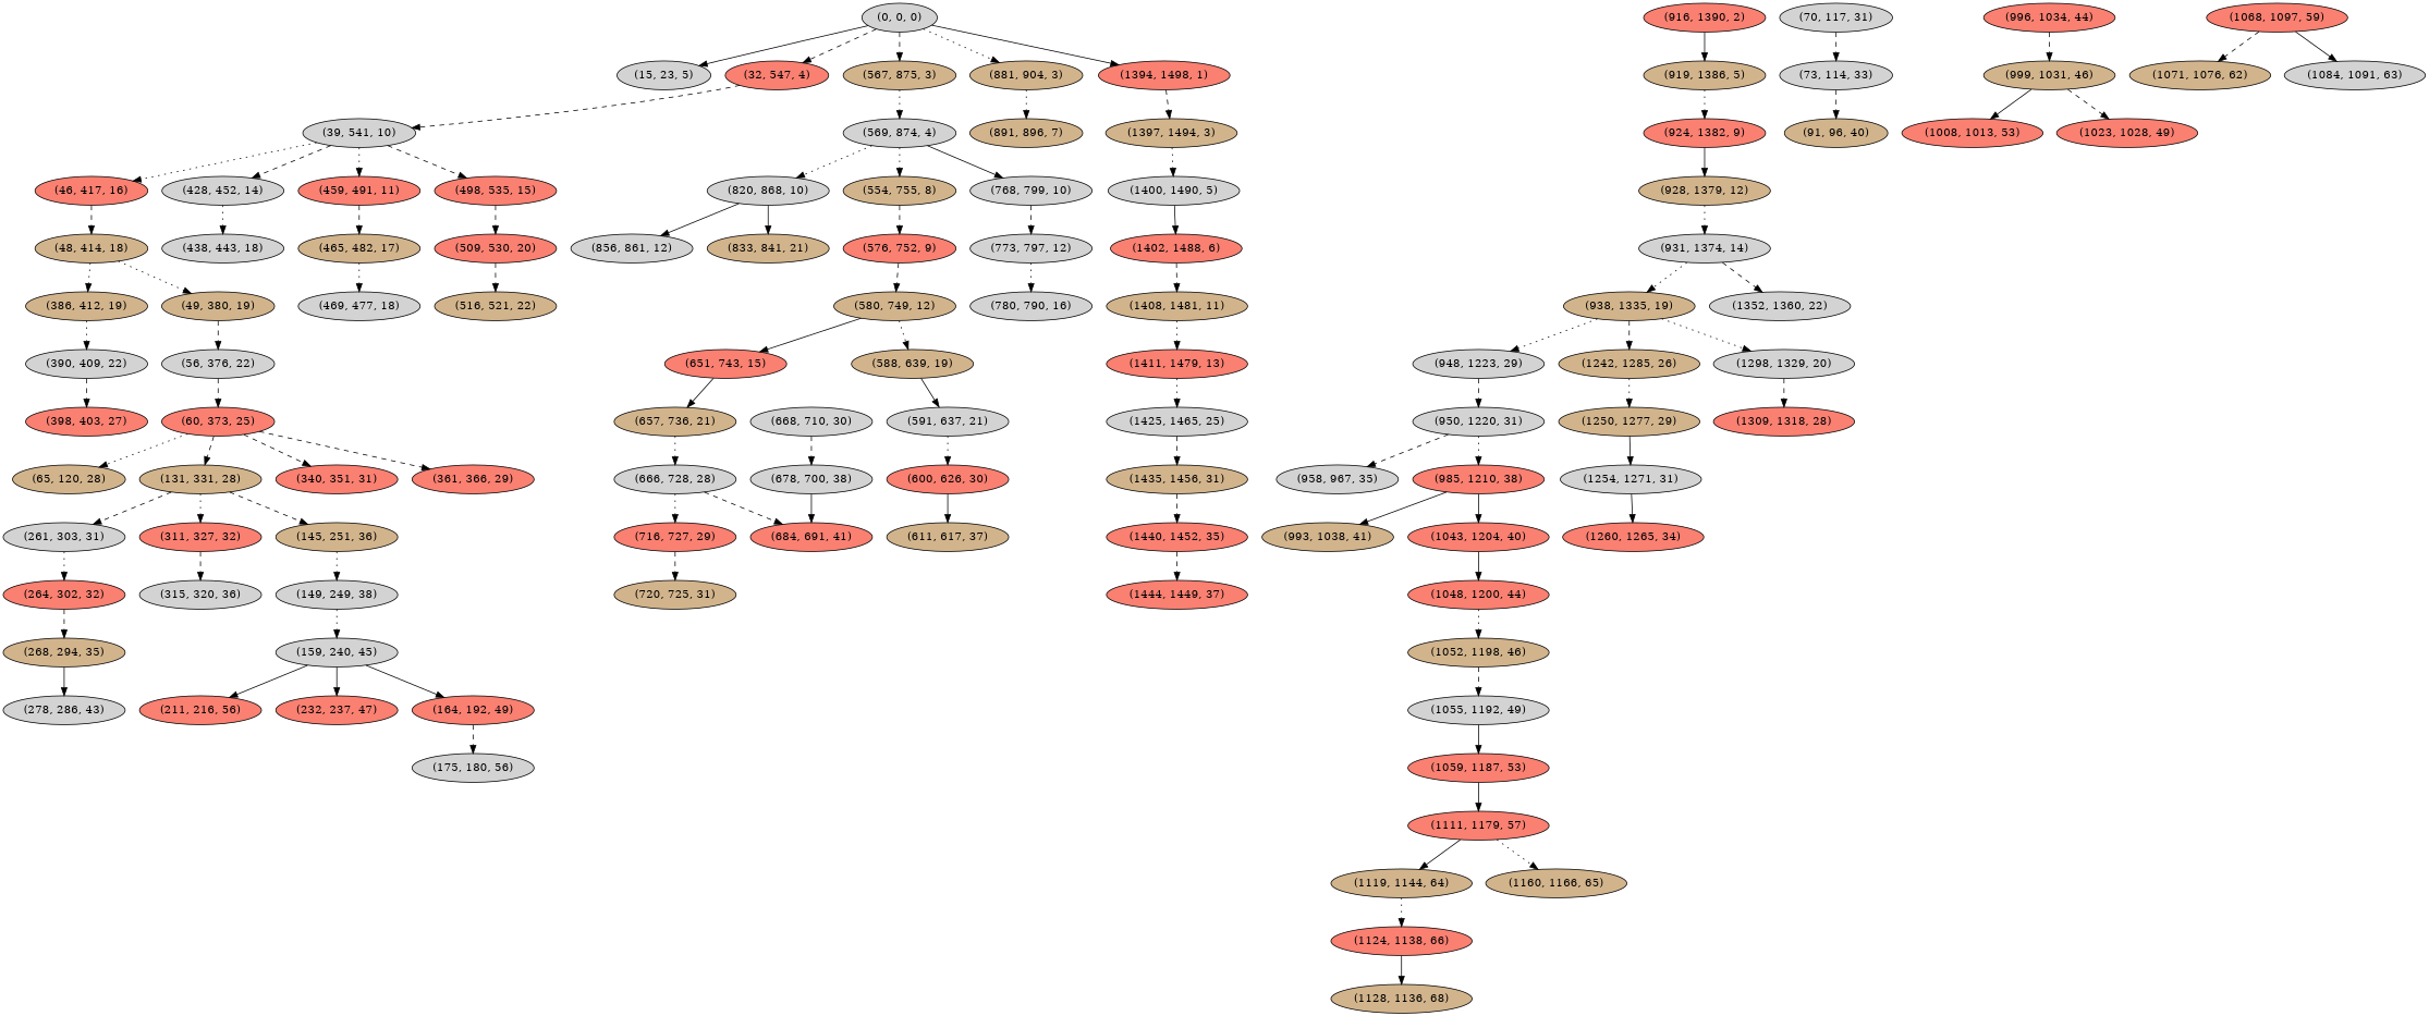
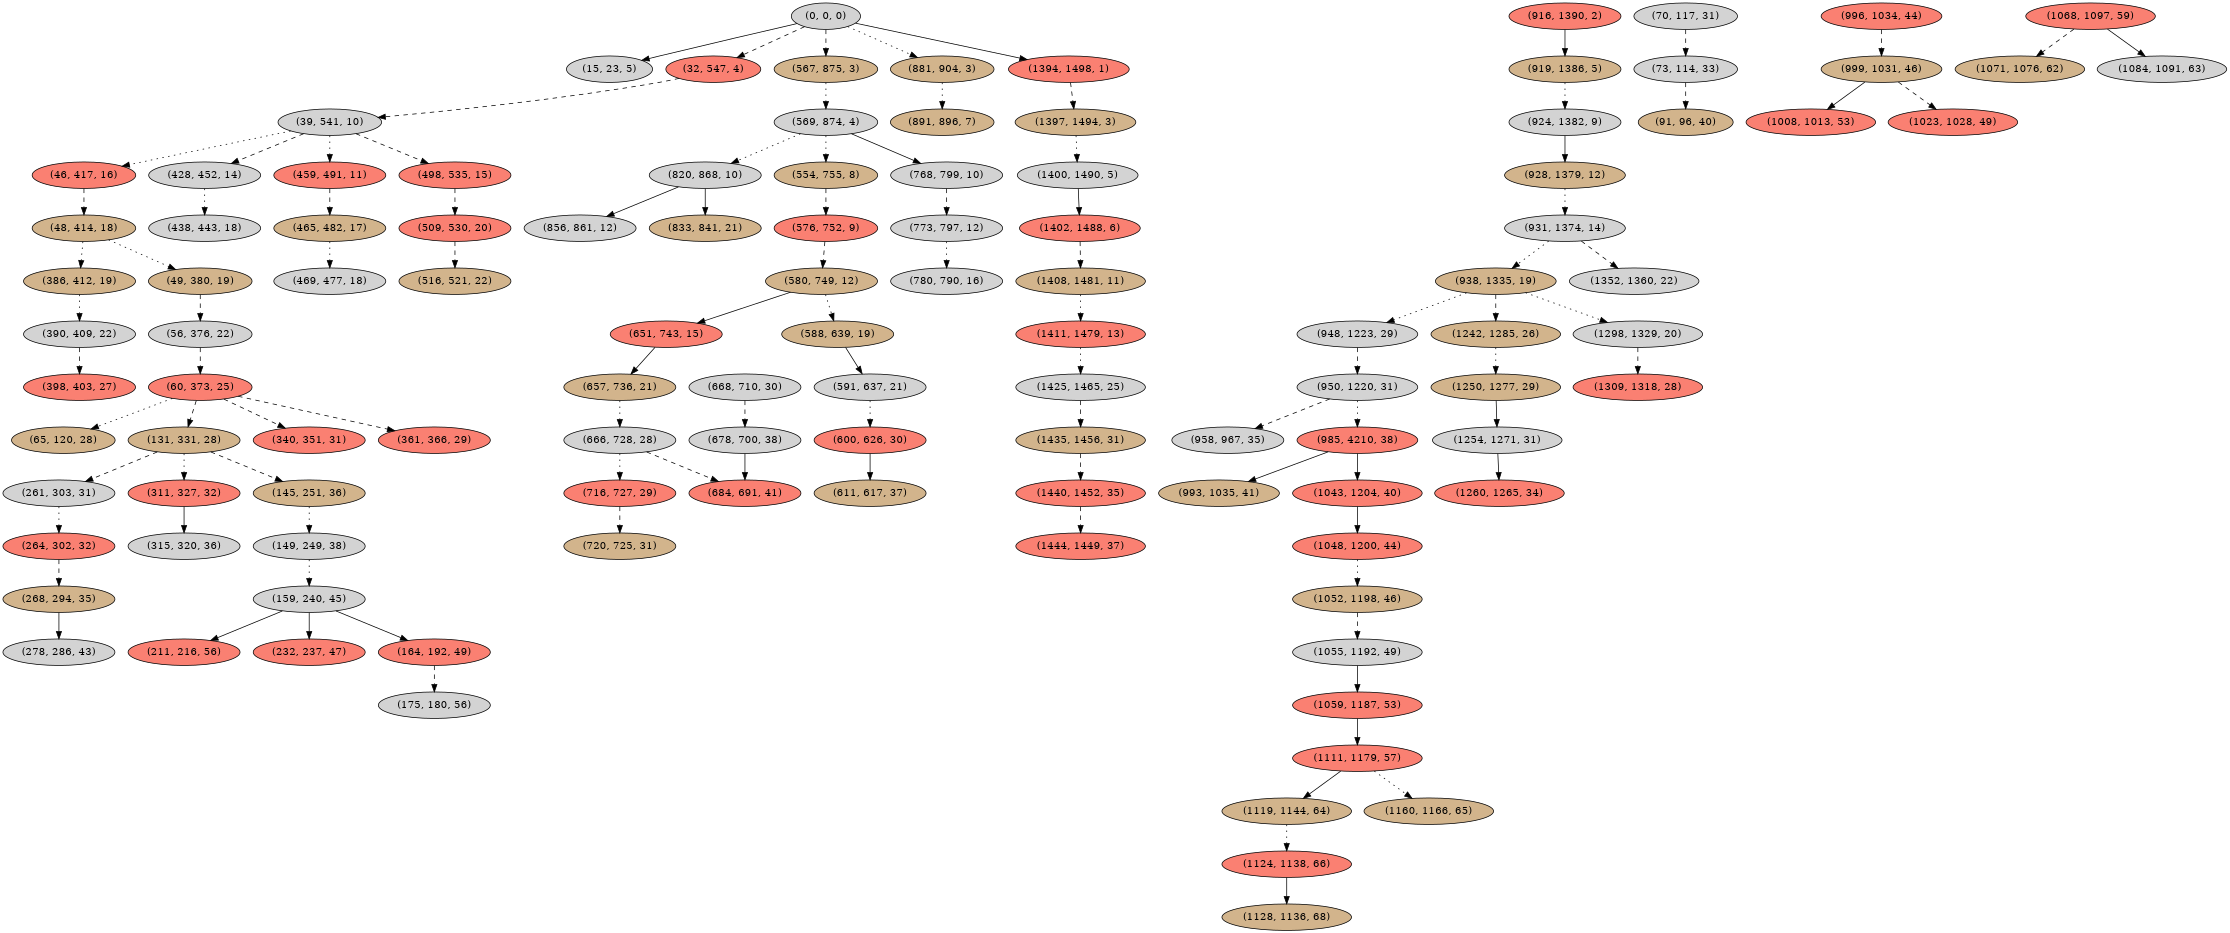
  digraph {
    node [fillcolor=lightgrey style=filled]
    edge [style=dashed]
    "(0, 0, 0)"
    "(15, 23, 5)"
    "(32, 547, 4)" [fillcolor=salmon]
    n4 [fillcolor=tan label="(567, 875, 3)"]
    "(881, 904, 3)" [fillcolor=tan]
    "(1394, 1498, 1)" [fillcolor=salmon]
    "(39, 541, 10)"
    "(569, 874, 4)"
    "(891, 896, 7)" [fillcolor=tan]
    "(916, 1390, 2)" [fillcolor=salmon]
    "(919, 1386, 5)" [fillcolor=tan]
    "(1397, 1494, 3)" [fillcolor=tan]
    "(46, 417, 16)" [fillcolor=salmon]
    "(428, 452, 14)"
    "(459, 491, 11)" [fillcolor=salmon]
    "(498, 535, 15)" [fillcolor=salmon]
    "(48, 414, 18)" [fillcolor=tan]
    "(438, 443, 18)"
    "(465, 482, 17)" [fillcolor=tan]
    "(509, 530, 20)" [fillcolor=salmon]
    "(49, 380, 19)" [fillcolor=tan]
    "(386, 412, 19)" [fillcolor=tan]
    "(56, 376, 22)"
    "(390, 409, 22)"
    "(60, 373, 25)" [fillcolor=salmon]
    "(65, 120, 28)" [fillcolor=tan]
    "(131, 331, 28)" [fillcolor=tan]
    "(340, 351, 31)" [fillcolor=salmon]
    "(361, 366, 29)" [fillcolor=salmon]
    "(145, 251, 36)" [fillcolor=tan]
    "(261, 303, 31)"
    "(311, 327, 32)" [fillcolor=salmon]
    "(70, 117, 31)"
    "(73, 114, 33)"
    "(91, 96, 40)" [fillcolor=tan]
    "(149, 249, 38)"
    "(264, 302, 32)" [fillcolor=salmon]
    "(315, 320, 36)"
    "(159, 240, 45)"
    "(164, 192, 49)" [fillcolor=salmon]
    "(211, 216, 56)" [fillcolor=salmon]
    "(232, 237, 47)" [fillcolor=salmon]
    "(175, 180, 56)"
    "(268, 294, 35)" [fillcolor=tan]
    "(278, 286, 43)"
    "(398, 403, 27)" [fillcolor=salmon]
    "(469, 477, 18)"
    "(516, 521, 22)" [fillcolor=tan]
    n49 [fillcolor=tan label="(554, 755, 8)"]
    "(768, 799, 10)"
    "(820, 868, 10)"
    "(576, 752, 9)" [fillcolor=salmon]
    "(773, 797, 12)"
    "(833, 841, 21)" [fillcolor=tan]
    "(856, 861, 12)"
    "(580, 749, 12)" [fillcolor=tan]
    "(588, 639, 19)" [fillcolor=tan]
    "(651, 743, 15)" [fillcolor=salmon]
    "(591, 637, 21)"
    "(657, 736, 21)" [fillcolor=tan]
    "(600, 626, 30)" [fillcolor=salmon]
    "(611, 617, 37)" [fillcolor=tan]
    "(666, 728, 28)"
    "(716, 727, 29)" [fillcolor=salmon]
    "(684, 691, 41)" [fillcolor=salmon]
    "(668, 710, 30)"
    "(678, 700, 38)"
    "(720, 725, 31)" [fillcolor=tan]
    "(780, 790, 16)"
-   "(924, 1382, 9)" [fillcolor=salmon]
+   "(924, 1382, 9)"
    "(928, 1379, 12)" [fillcolor=tan]
    "(931, 1374, 14)"
    "(938, 1335, 19)" [fillcolor=tan]
    "(1352, 1360, 22)"
    "(948, 1223, 29)"
    "(1242, 1285, 26)" [fillcolor=tan]
    "(1298, 1329, 20)"
    "(950, 1220, 31)"
    "(1250, 1277, 29)" [fillcolor=tan]
    "(1309, 1318, 28)" [fillcolor=salmon]
    "(958, 967, 35)"
-   "(985, 1210, 38)" [fillcolor=salmon]
-   "(993, 1038, 41)" [fillcolor=tan]
+   "(985, 1210, 38)" [fillcolor=salmon label="(985, 4210, 38)"]
+   "(993, 1038, 41)" [fillcolor=tan label="(993, 1035, 41)"]
    "(1043, 1204, 40)" [fillcolor=salmon]
    "(1048, 1200, 44)" [fillcolor=salmon]
    "(996, 1034, 44)" [fillcolor=salmon]
    "(999, 1031, 46)" [fillcolor=tan]
    "(1008, 1013, 53)" [fillcolor=salmon]
    "(1023, 1028, 49)" [fillcolor=salmon]
    "(1052, 1198, 46)" [fillcolor=tan]
    "(1055, 1192, 49)"
    "(1059, 1187, 53)" [fillcolor=salmon]
    "(1111, 1179, 57)" [fillcolor=salmon]
    "(1068, 1097, 59)" [fillcolor=salmon]
    "(1071, 1076, 62)" [fillcolor=tan]
    "(1084, 1091, 63)"
    "(1119, 1144, 64)" [fillcolor=tan]
    "(1160, 1166, 65)" [fillcolor=tan]
    "(1124, 1138, 66)" [fillcolor=salmon]
    "(1128, 1136, 68)" [fillcolor=tan]
    "(1254, 1271, 31)"
    "(1260, 1265, 34)" [fillcolor=salmon]
    "(1400, 1490, 5)"
    "(1402, 1488, 6)" [fillcolor=salmon]
    "(1408, 1481, 11)" [fillcolor=tan]
    "(1411, 1479, 13)" [fillcolor=salmon]
    "(1425, 1465, 25)"
    "(1435, 1456, 31)" [fillcolor=tan]
    "(1440, 1452, 35)" [fillcolor=salmon]
    "(1444, 1449, 37)" [fillcolor=salmon]
    "(0, 0, 0)" -> "(15, 23, 5)" [style=solid]
    "(0, 0, 0)" -> "(32, 547, 4)"
    "(0, 0, 0)" -> n4
    "(0, 0, 0)" -> "(881, 904, 3)" [style=dotted]
    "(0, 0, 0)" -> "(1394, 1498, 1)" [style=solid]
    "(32, 547, 4)" -> "(39, 541, 10)"
    n4 -> "(569, 874, 4)" [style=dotted]
    "(881, 904, 3)" -> "(891, 896, 7)" [style=dotted]
    "(1394, 1498, 1)" -> "(1397, 1494, 3)"
    "(39, 541, 10)" -> "(46, 417, 16)" [style=dotted]
    "(39, 541, 10)" -> "(428, 452, 14)"
    "(39, 541, 10)" -> "(459, 491, 11)" [style=dotted]
    "(39, 541, 10)" -> "(498, 535, 15)"
    "(569, 874, 4)" -> n49 [style=dotted]
    "(569, 874, 4)" -> "(768, 799, 10)" [style=solid]
    "(569, 874, 4)" -> "(820, 868, 10)" [style=dotted]
    "(916, 1390, 2)" -> "(919, 1386, 5)" [style=solid]
    "(919, 1386, 5)" -> "(924, 1382, 9)" [style=dotted]
    "(1397, 1494, 3)" -> "(1400, 1490, 5)" [style=dotted]
    "(46, 417, 16)" -> "(48, 414, 18)"
    "(428, 452, 14)" -> "(438, 443, 18)" [style=dotted]
    "(459, 491, 11)" -> "(465, 482, 17)"
    "(498, 535, 15)" -> "(509, 530, 20)"
    "(48, 414, 18)" -> "(49, 380, 19)" [style=dotted]
    "(48, 414, 18)" -> "(386, 412, 19)" [style=dotted]
    "(465, 482, 17)" -> "(469, 477, 18)" [style=dotted]
    "(509, 530, 20)" -> "(516, 521, 22)"
    "(49, 380, 19)" -> "(56, 376, 22)"
    "(386, 412, 19)" -> "(390, 409, 22)" [style=dotted]
    "(56, 376, 22)" -> "(60, 373, 25)"
    "(390, 409, 22)" -> "(398, 403, 27)"
    "(60, 373, 25)" -> "(65, 120, 28)" [style=dotted]
    "(60, 373, 25)" -> "(131, 331, 28)"
    "(60, 373, 25)" -> "(340, 351, 31)"
    "(60, 373, 25)" -> "(361, 366, 29)"
    "(131, 331, 28)" -> "(145, 251, 36)"
    "(131, 331, 28)" -> "(261, 303, 31)"
    "(131, 331, 28)" -> "(311, 327, 32)" [style=dotted]
    "(145, 251, 36)" -> "(149, 249, 38)" [style=dotted]
    "(261, 303, 31)" -> "(264, 302, 32)" [style=dotted]
-   "(311, 327, 32)" -> "(315, 320, 36)"
+   "(311, 327, 32)" -> "(315, 320, 36)" [style=solid]
    "(70, 117, 31)" -> "(73, 114, 33)"
    "(73, 114, 33)" -> "(91, 96, 40)"
    "(149, 249, 38)" -> "(159, 240, 45)" [style=dotted]
    "(264, 302, 32)" -> "(268, 294, 35)"
    "(159, 240, 45)" -> "(164, 192, 49)" [style=solid]
    "(159, 240, 45)" -> "(211, 216, 56)" [style=solid]
    "(159, 240, 45)" -> "(232, 237, 47)" [style=solid]
    "(164, 192, 49)" -> "(175, 180, 56)"
    "(268, 294, 35)" -> "(278, 286, 43)" [style=solid]
    n49 -> "(576, 752, 9)"
    "(768, 799, 10)" -> "(773, 797, 12)"
    "(820, 868, 10)" -> "(833, 841, 21)" [style=solid]
    "(820, 868, 10)" -> "(856, 861, 12)" [style=solid]
    "(576, 752, 9)" -> "(580, 749, 12)"
    "(773, 797, 12)" -> "(780, 790, 16)" [style=dotted]
    "(580, 749, 12)" -> "(588, 639, 19)" [style=dotted]
    "(580, 749, 12)" -> "(651, 743, 15)" [style=solid]
    "(588, 639, 19)" -> "(591, 637, 21)" [style=solid]
    "(651, 743, 15)" -> "(657, 736, 21)" [style=solid]
    "(591, 637, 21)" -> "(600, 626, 30)" [style=dotted]
    "(657, 736, 21)" -> "(666, 728, 28)" [style=dotted]
    "(600, 626, 30)" -> "(611, 617, 37)" [style=solid]
    "(666, 728, 28)" -> "(716, 727, 29)" [style=dotted]
    "(666, 728, 28)" -> "(684, 691, 41)"
    "(716, 727, 29)" -> "(720, 725, 31)"
    "(668, 710, 30)" -> "(678, 700, 38)"
    "(678, 700, 38)" -> "(684, 691, 41)" [style=solid]
    "(924, 1382, 9)" -> "(928, 1379, 12)" [style=solid]
    "(928, 1379, 12)" -> "(931, 1374, 14)" [style=dotted]
    "(931, 1374, 14)" -> "(938, 1335, 19)" [style=dotted]
    "(931, 1374, 14)" -> "(1352, 1360, 22)"
    "(938, 1335, 19)" -> "(948, 1223, 29)" [style=dotted]
    "(938, 1335, 19)" -> "(1242, 1285, 26)"
    "(938, 1335, 19)" -> "(1298, 1329, 20)" [style=dotted]
    "(948, 1223, 29)" -> "(950, 1220, 31)"
    "(1242, 1285, 26)" -> "(1250, 1277, 29)" [style=dotted]
    "(1298, 1329, 20)" -> "(1309, 1318, 28)"
    "(950, 1220, 31)" -> "(958, 967, 35)"
    "(950, 1220, 31)" -> "(985, 1210, 38)" [style=dotted]
    "(1250, 1277, 29)" -> "(1254, 1271, 31)" [style=solid]
    "(985, 1210, 38)" -> "(993, 1038, 41)" [style=solid]
    "(985, 1210, 38)" -> "(1043, 1204, 40)" [style=solid]
    "(1043, 1204, 40)" -> "(1048, 1200, 44)" [style=solid]
    "(1048, 1200, 44)" -> "(1052, 1198, 46)" [style=dotted]
    "(996, 1034, 44)" -> "(999, 1031, 46)"
    "(999, 1031, 46)" -> "(1008, 1013, 53)" [style=solid]
    "(999, 1031, 46)" -> "(1023, 1028, 49)"
    "(1052, 1198, 46)" -> "(1055, 1192, 49)"
    "(1055, 1192, 49)" -> "(1059, 1187, 53)" [style=solid]
    "(1059, 1187, 53)" -> "(1111, 1179, 57)" [style=solid]
    "(1111, 1179, 57)" -> "(1119, 1144, 64)" [style=solid]
    "(1111, 1179, 57)" -> "(1160, 1166, 65)" [style=dotted]
    "(1068, 1097, 59)" -> "(1071, 1076, 62)"
    "(1068, 1097, 59)" -> "(1084, 1091, 63)" [style=solid]
    "(1119, 1144, 64)" -> "(1124, 1138, 66)" [style=dotted]
    "(1124, 1138, 66)" -> "(1128, 1136, 68)" [style=solid]
    "(1254, 1271, 31)" -> "(1260, 1265, 34)" [style=solid]
    "(1400, 1490, 5)" -> "(1402, 1488, 6)" [style=solid]
    "(1402, 1488, 6)" -> "(1408, 1481, 11)"
    "(1408, 1481, 11)" -> "(1411, 1479, 13)" [style=dotted]
    "(1411, 1479, 13)" -> "(1425, 1465, 25)" [style=dotted]
    "(1425, 1465, 25)" -> "(1435, 1456, 31)"
    "(1435, 1456, 31)" -> "(1440, 1452, 35)"
    "(1440, 1452, 35)" -> "(1444, 1449, 37)"
  }
